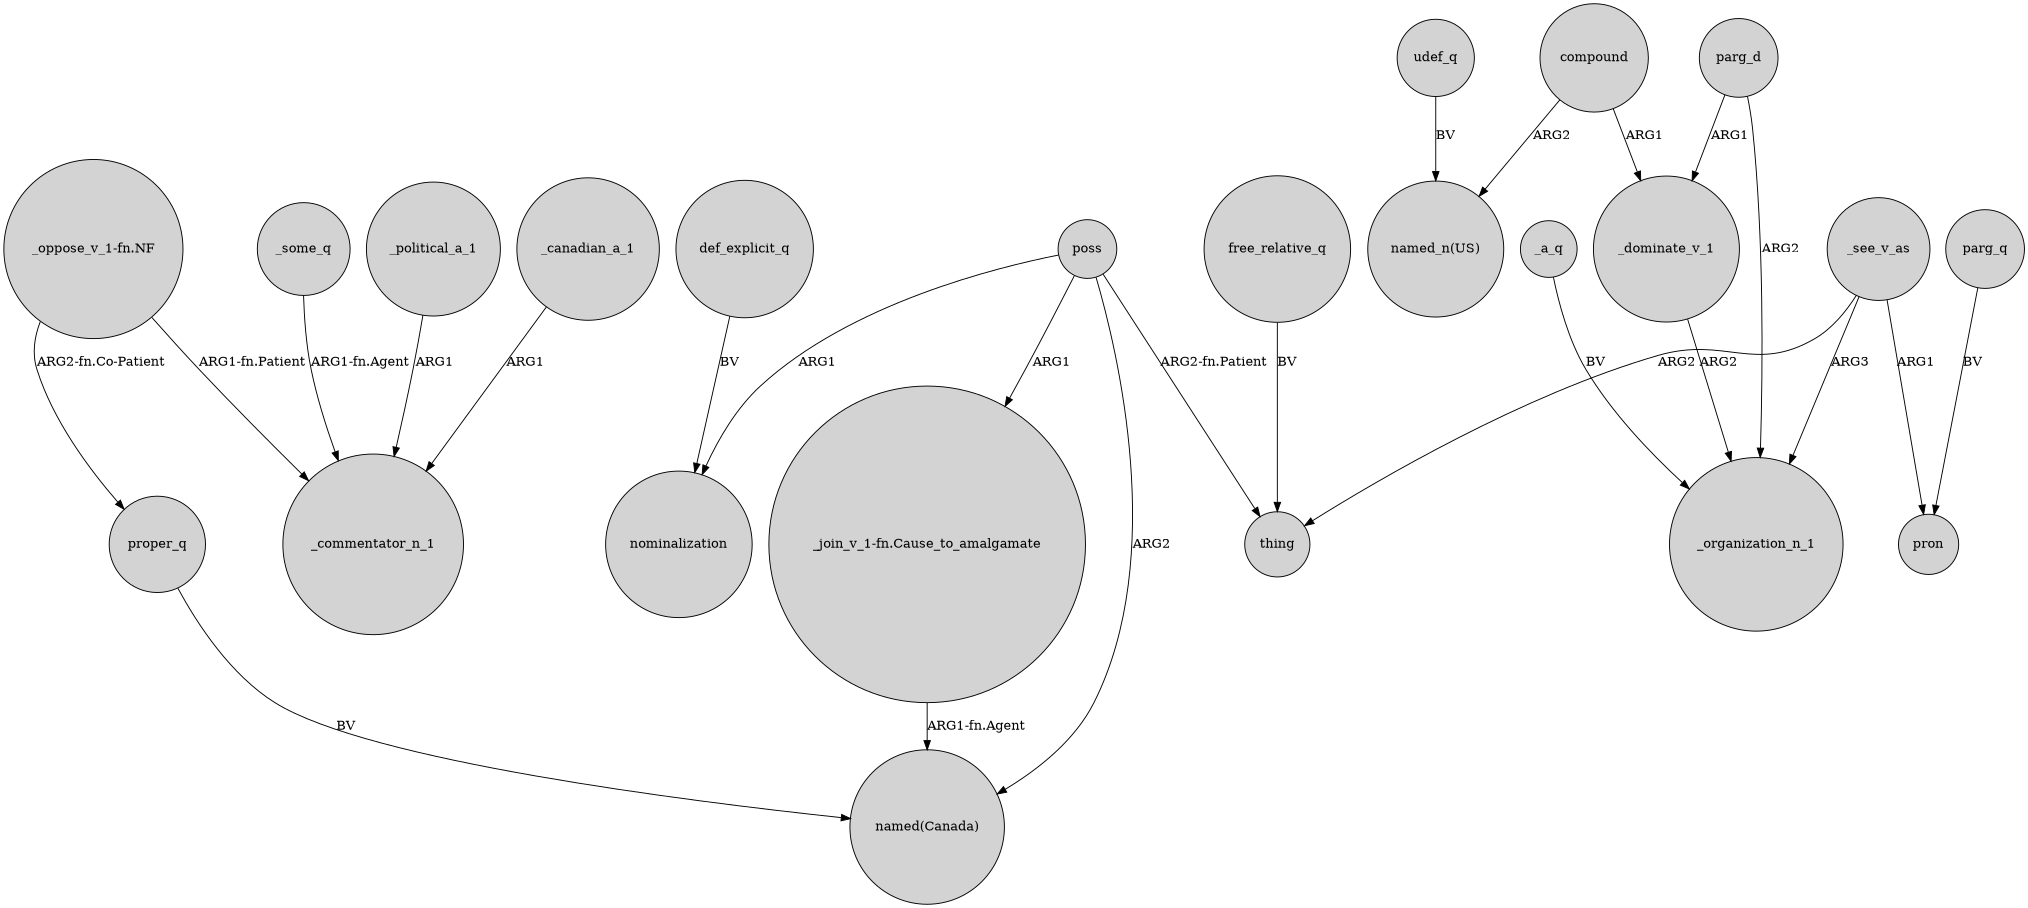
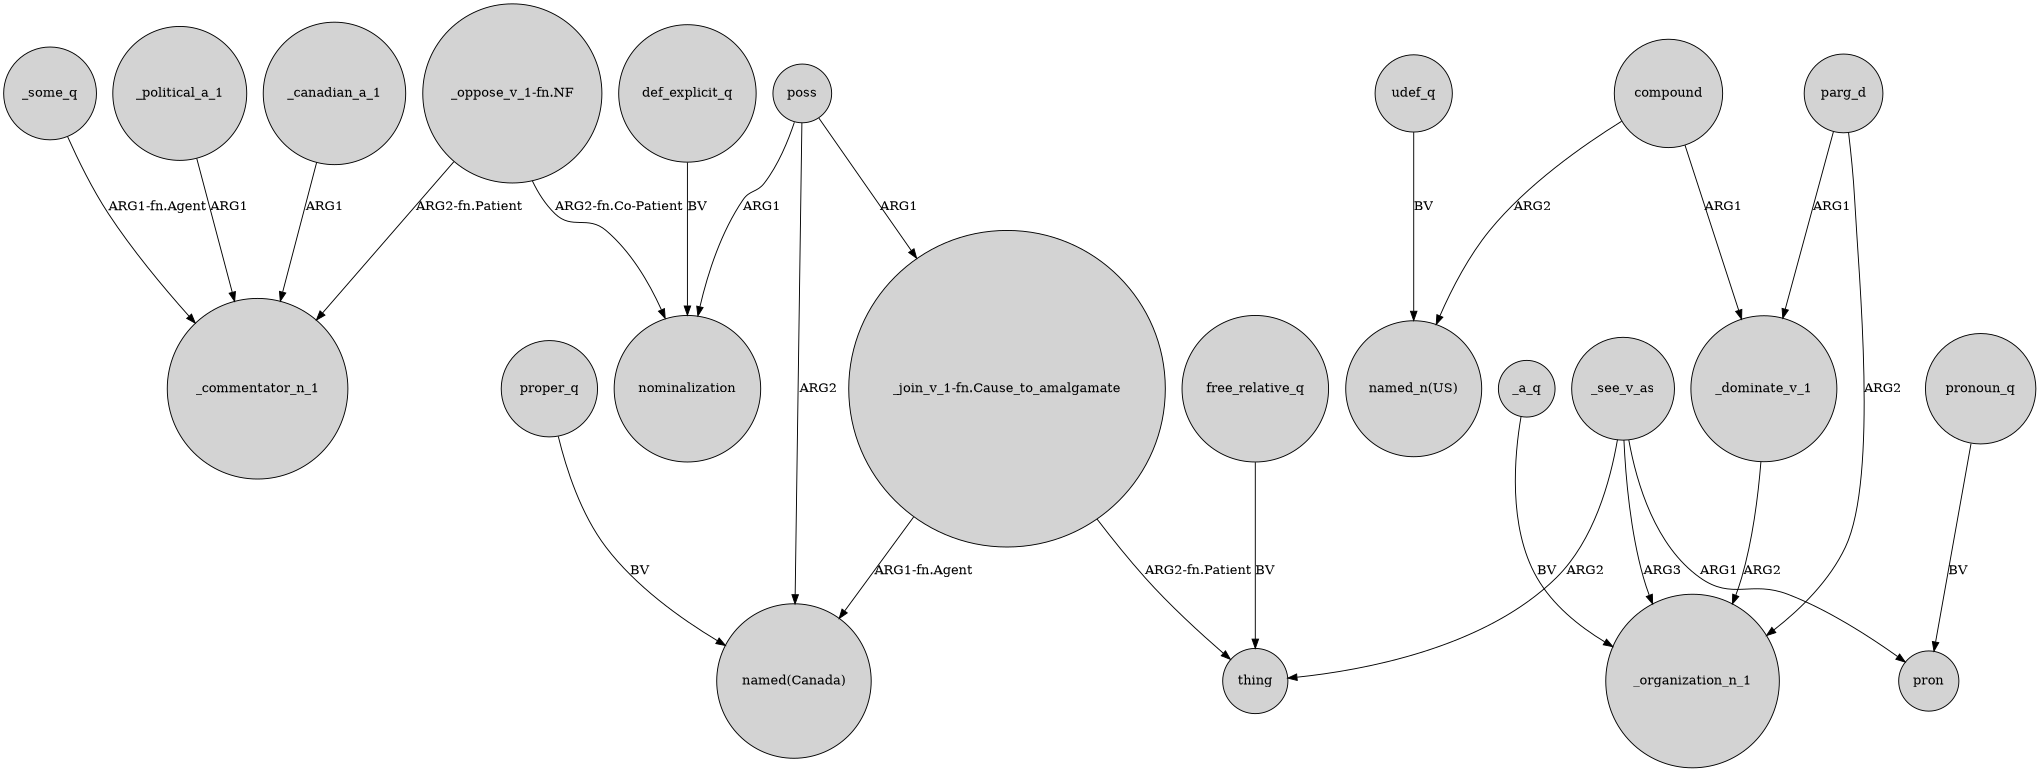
  digraph {
    node [shape=circle style=filled]
    "_oppose_v_1-fn.NF"
    _commentator_n_1
    nominalization
    udef_q
    "named_n(US)"
    proper_q
    "named(Canada)"
    "_join_v_1-fn.Cause_to_amalgamate"
    thing
    _some_q
    _dominate_v_1
    _organization_n_1
    compound
    poss
    _see_v_as
    pron
-   pronoun_q [label=parg_q]
+   pronoun_q
    free_relative_q
    parg_d
    _a_q
    def_explicit_q
    _political_a_1
    _canadian_a_1
-   "_oppose_v_1-fn.NF" -> _commentator_n_1 [label="ARG1-fn.Patient"]
-   "_oppose_v_1-fn.NF" -> proper_q [label="ARG2-fn.Co-Patient"]
+   "_oppose_v_1-fn.NF" -> _commentator_n_1 [label="ARG2-fn.Patient"]
+   "_oppose_v_1-fn.NF" -> nominalization [label="ARG2-fn.Co-Patient"]
    udef_q -> "named_n(US)" [label=BV]
    proper_q -> "named(Canada)" [label=BV]
    "_join_v_1-fn.Cause_to_amalgamate" -> "named(Canada)" [label="ARG1-fn.Agent"]
-   poss -> thing [label="ARG2-fn.Patient"]
+   "_join_v_1-fn.Cause_to_amalgamate" -> thing [label="ARG2-fn.Patient"]
    _some_q -> _commentator_n_1 [label="ARG1-fn.Agent"]
    _dominate_v_1 -> _organization_n_1 [label=ARG2]
    compound -> "named_n(US)" [label=ARG2]
    compound -> _dominate_v_1 [label=ARG1]
    poss -> nominalization [label=ARG1]
    poss -> "named(Canada)" [label=ARG2]
    poss -> "_join_v_1-fn.Cause_to_amalgamate" [label=ARG1]
    _see_v_as -> thing [label=ARG2]
    _see_v_as -> _organization_n_1 [label=ARG3]
    _see_v_as -> pron [label=ARG1]
    pronoun_q -> pron [label=BV]
    free_relative_q -> thing [label=BV]
    parg_d -> _dominate_v_1 [label=ARG1]
    parg_d -> _organization_n_1 [label=ARG2]
    _a_q -> _organization_n_1 [label=BV]
    def_explicit_q -> nominalization [label=BV]
    _political_a_1 -> _commentator_n_1 [label=ARG1]
    _canadian_a_1 -> _commentator_n_1 [label=ARG1]
  }
